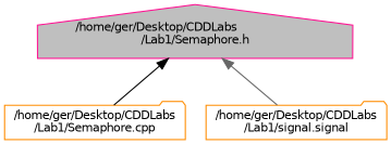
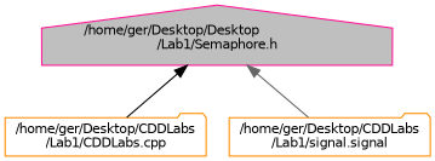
  digraph {
    node [color=darkorange fillcolor=white fontname=Helvetica fontsize=10 shape=folder style=filled]
    edge [dir=back fontname=Helvetica fontsize=10 labelfontname=Helvetica labelfontsize=10 style=solid]
-   n1 [color=deeppink fillcolor=grey75 fontcolor=black height=0.2 label="/home/ger/Desktop/CDDLabs\l/Lab1/Semaphore.h" shape=house width=0.4]
-   n2 [height=0.2 label="/home/ger/Desktop/CDDLabs\l/Lab1/Semaphore.cpp" width=0.4]
+   n1 [color=deeppink fillcolor=grey75 fontcolor=black height=0.2 label="/home/ger/Desktop/Desktop\l/Lab1/Semaphore.h" shape=house width=0.4]
+   n2 [height=0.2 label="/home/ger/Desktop/CDDLabs\l/Lab1/CDDLabs.cpp" width=0.4]
    n3 [height=0.2 label="/home/ger/Desktop/CDDLabs\l/Lab1/signal.signal" width=0.4]
    n1 -> n2 [color=black]
    n1 -> n3 [color=gray40]
  }
